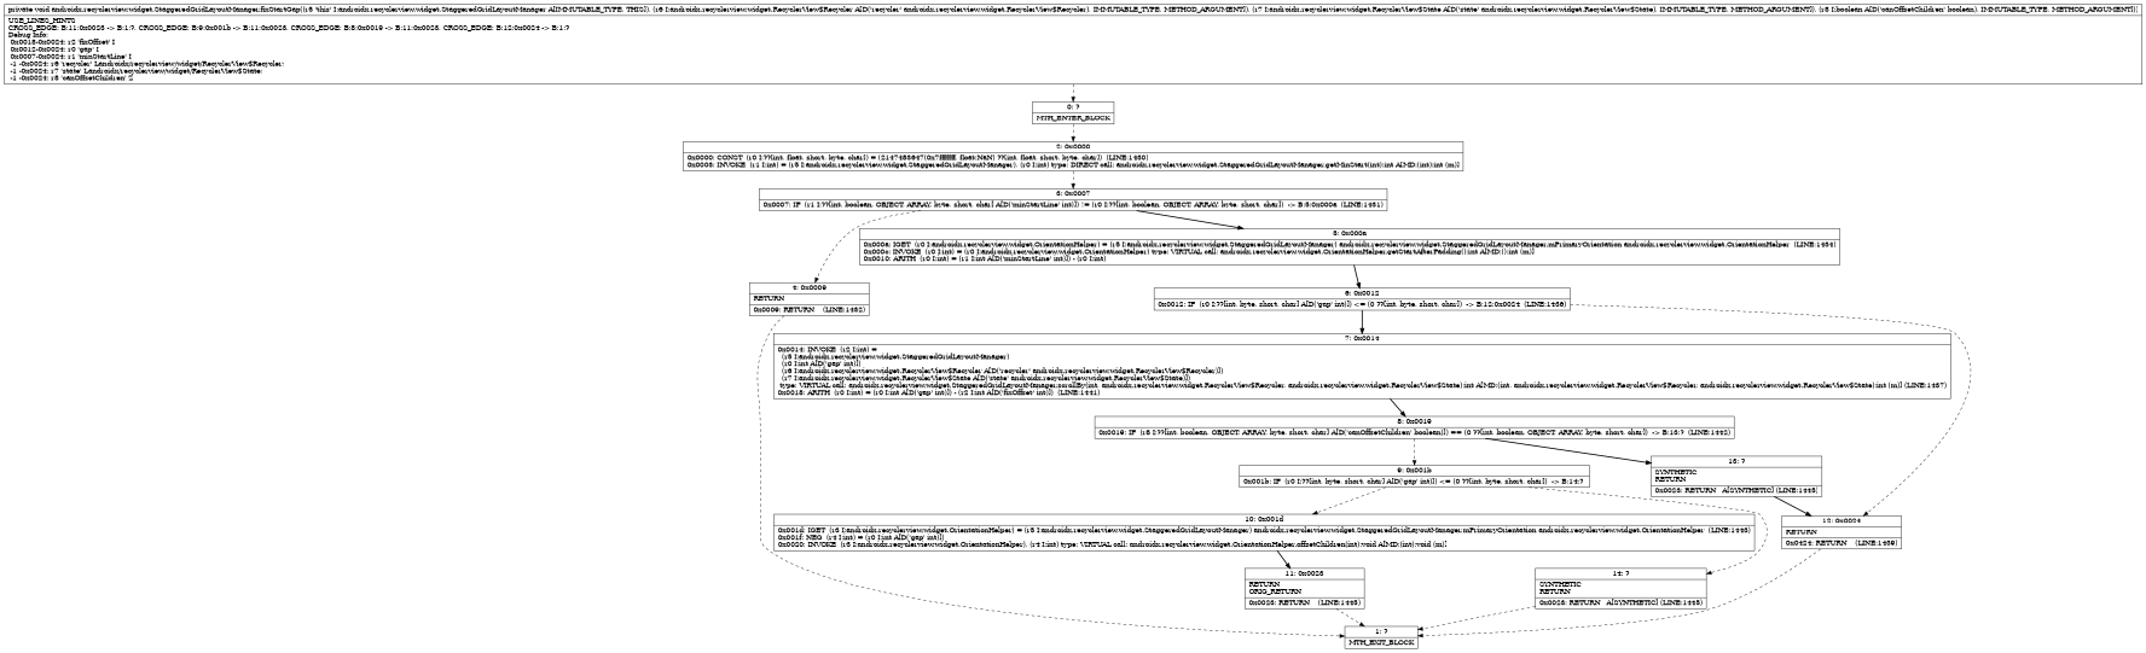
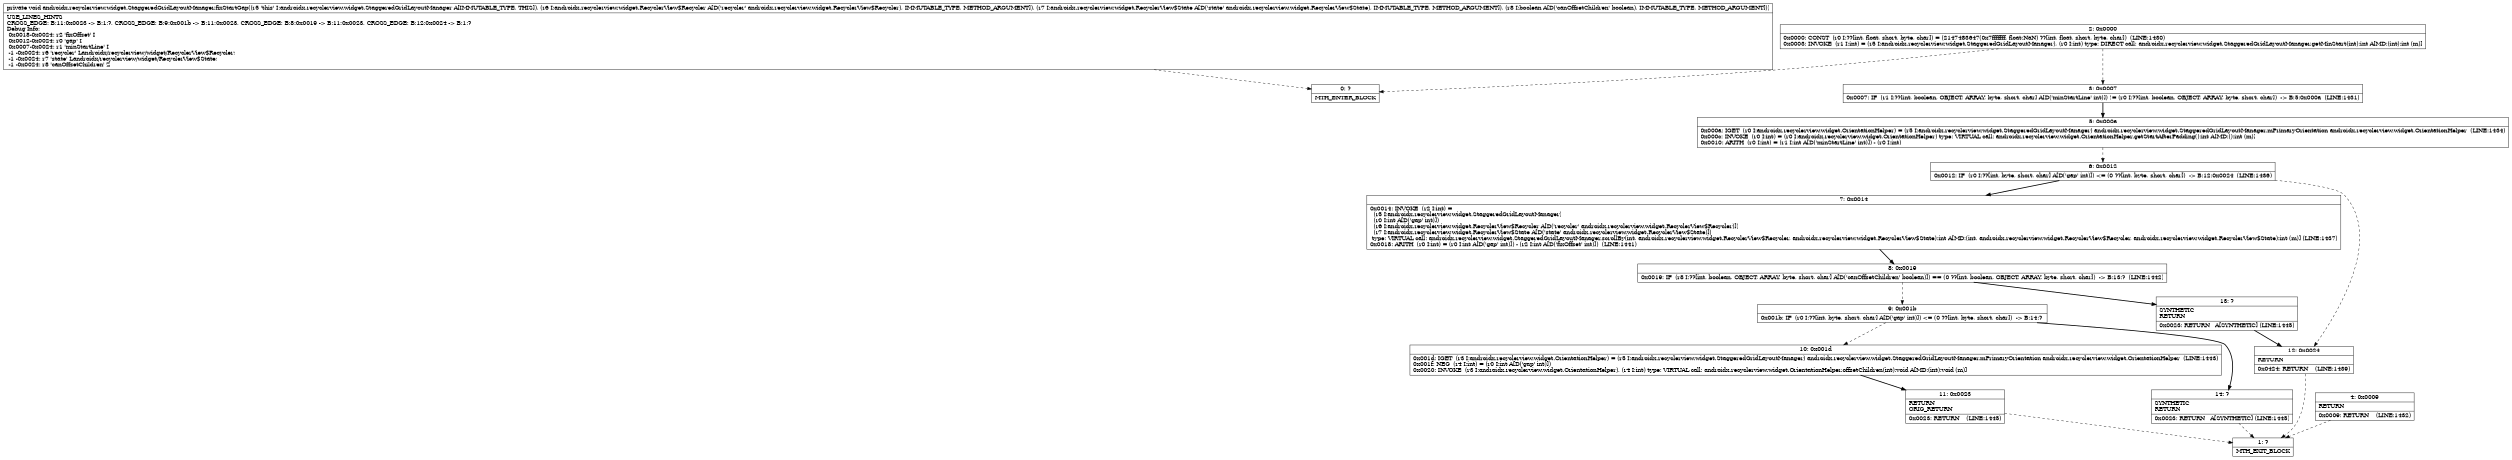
  digraph {
    node [shape=record]
    edge [style=dashed]
    n1 [label="{0\:\ ?|MTH_ENTER_BLOCK\l}"]
    n2 [label="{2\:\ 0x0000|0x0000: CONST  (r0 I:??[int, float, short, byte, char]) = (2147483647(0x7fffffff, float:NaN) ??[int, float, short, byte, char])  (LINE:1430)\l0x0003: INVOKE  (r1 I:int) = (r5 I:androidx.recyclerview.widget.StaggeredGridLayoutManager), (r0 I:int) type: DIRECT call: androidx.recyclerview.widget.StaggeredGridLayoutManager.getMinStart(int):int A[MD:(int):int (m)]\l}"]
    n3 [label="{3\:\ 0x0007|0x0007: IF  (r1 I:??[int, boolean, OBJECT, ARRAY, byte, short, char] A[D('minStartLine' int)]) != (r0 I:??[int, boolean, OBJECT, ARRAY, byte, short, char])  \-\> B:5:0x000a  (LINE:1431)\l}"]
    n4 [label="{4\:\ 0x0009|RETURN\l|0x0009: RETURN    (LINE:1432)\l}"]
    n5 [label="{5\:\ 0x000a|0x000a: IGET  (r0 I:androidx.recyclerview.widget.OrientationHelper) = (r5 I:androidx.recyclerview.widget.StaggeredGridLayoutManager) androidx.recyclerview.widget.StaggeredGridLayoutManager.mPrimaryOrientation androidx.recyclerview.widget.OrientationHelper  (LINE:1434)\l0x000c: INVOKE  (r0 I:int) = (r0 I:androidx.recyclerview.widget.OrientationHelper) type: VIRTUAL call: androidx.recyclerview.widget.OrientationHelper.getStartAfterPadding():int A[MD:():int (m)]\l0x0010: ARITH  (r0 I:int) = (r1 I:int A[D('minStartLine' int)]) \- (r0 I:int) \l}"]
    n6 [label="{1\:\ ?|MTH_EXIT_BLOCK\l}"]
    n7 [label="{6\:\ 0x0012|0x0012: IF  (r0 I:??[int, byte, short, char] A[D('gap' int)]) \<= (0 ??[int, byte, short, char])  \-\> B:12:0x0024  (LINE:1436)\l}"]
    n8 [label="{7\:\ 0x0014|0x0014: INVOKE  (r2 I:int) = \l  (r5 I:androidx.recyclerview.widget.StaggeredGridLayoutManager)\l  (r0 I:int A[D('gap' int)])\l  (r6 I:androidx.recyclerview.widget.RecyclerView$Recycler A[D('recycler' androidx.recyclerview.widget.RecyclerView$Recycler)])\l  (r7 I:androidx.recyclerview.widget.RecyclerView$State A[D('state' androidx.recyclerview.widget.RecyclerView$State)])\l type: VIRTUAL call: androidx.recyclerview.widget.StaggeredGridLayoutManager.scrollBy(int, androidx.recyclerview.widget.RecyclerView$Recycler, androidx.recyclerview.widget.RecyclerView$State):int A[MD:(int, androidx.recyclerview.widget.RecyclerView$Recycler, androidx.recyclerview.widget.RecyclerView$State):int (m)] (LINE:1437)\l0x0018: ARITH  (r0 I:int) = (r0 I:int A[D('gap' int)]) \- (r2 I:int A[D('fixOffset' int)])  (LINE:1441)\l}"]
    n9 [label="{12\:\ 0x0024|RETURN\l|0x0424: RETURN    (LINE:1439)\l}"]
    n10 [label="{8\:\ 0x0019|0x0019: IF  (r8 I:??[int, boolean, OBJECT, ARRAY, byte, short, char] A[D('canOffsetChildren' boolean)]) == (0 ??[int, boolean, OBJECT, ARRAY, byte, short, char])  \-\> B:13:?  (LINE:1442)\l}"]
    n11 [label="{9\:\ 0x001b|0x001b: IF  (r0 I:??[int, byte, short, char] A[D('gap' int)]) \<= (0 ??[int, byte, short, char])  \-\> B:14:? \l}"]
    n12 [label="{13\:\ ?|SYNTHETIC\lRETURN\l|0x0023: RETURN   A[SYNTHETIC] (LINE:1445)\l}"]
    n13 [label="{10\:\ 0x001d|0x001d: IGET  (r3 I:androidx.recyclerview.widget.OrientationHelper) = (r5 I:androidx.recyclerview.widget.StaggeredGridLayoutManager) androidx.recyclerview.widget.StaggeredGridLayoutManager.mPrimaryOrientation androidx.recyclerview.widget.OrientationHelper  (LINE:1443)\l0x001f: NEG  (r4 I:int) = (r0 I:int A[D('gap' int)]) \l0x0020: INVOKE  (r3 I:androidx.recyclerview.widget.OrientationHelper), (r4 I:int) type: VIRTUAL call: androidx.recyclerview.widget.OrientationHelper.offsetChildren(int):void A[MD:(int):void (m)]\l}"]
    n14 [label="{14\:\ ?|SYNTHETIC\lRETURN\l|0x0023: RETURN   A[SYNTHETIC] (LINE:1445)\l}"]
    n15 [label="{11\:\ 0x0023|RETURN\lORIG_RETURN\l|0x0023: RETURN    (LINE:1445)\l}"]
    n16 [label="{private void androidx.recyclerview.widget.StaggeredGridLayoutManager.fixStartGap((r5 'this' I:androidx.recyclerview.widget.StaggeredGridLayoutManager A[IMMUTABLE_TYPE, THIS]), (r6 I:androidx.recyclerview.widget.RecyclerView$Recycler A[D('recycler' androidx.recyclerview.widget.RecyclerView$Recycler), IMMUTABLE_TYPE, METHOD_ARGUMENT]), (r7 I:androidx.recyclerview.widget.RecyclerView$State A[D('state' androidx.recyclerview.widget.RecyclerView$State), IMMUTABLE_TYPE, METHOD_ARGUMENT]), (r8 I:boolean A[D('canOffsetChildren' boolean), IMMUTABLE_TYPE, METHOD_ARGUMENT]))  | USE_LINES_HINTS\lCROSS_EDGE: B:11:0x0023 \-\> B:1:?, CROSS_EDGE: B:9:0x001b \-\> B:11:0x0023, CROSS_EDGE: B:8:0x0019 \-\> B:11:0x0023, CROSS_EDGE: B:12:0x0024 \-\> B:1:?\lDebug Info:\l  0x0018\-0x0024: r2 'fixOffset' I\l  0x0012\-0x0024: r0 'gap' I\l  0x0007\-0x0024: r1 'minStartLine' I\l  \-1 \-0x0024: r6 'recycler' Landroidx\/recyclerview\/widget\/RecyclerView$Recycler;\l  \-1 \-0x0024: r7 'state' Landroidx\/recyclerview\/widget\/RecyclerView$State;\l  \-1 \-0x0024: r8 'canOffsetChildren' Z\l}"]
-   n1 -> n2
+   n2 -> n1
    n2 -> n3
-   n3 -> n4
    n3 -> n5 [style=bold]
    n4 -> n6
-   n5 -> n7 [style=bold]
+   n5 -> n7
    n7 -> n8 [style=bold]
    n7 -> n9
    n8 -> n10 [style=bold]
    n9 -> n6
    n10 -> n11
    n10 -> n12 [style=bold]
    n11 -> n13
-   n11 -> n14
+   n11 -> n14 [style=bold]
    n12 -> n9 [style=bold]
    n13 -> n15 [style=bold]
    n14 -> n6
    n15 -> n6
    n16 -> n1
  }
